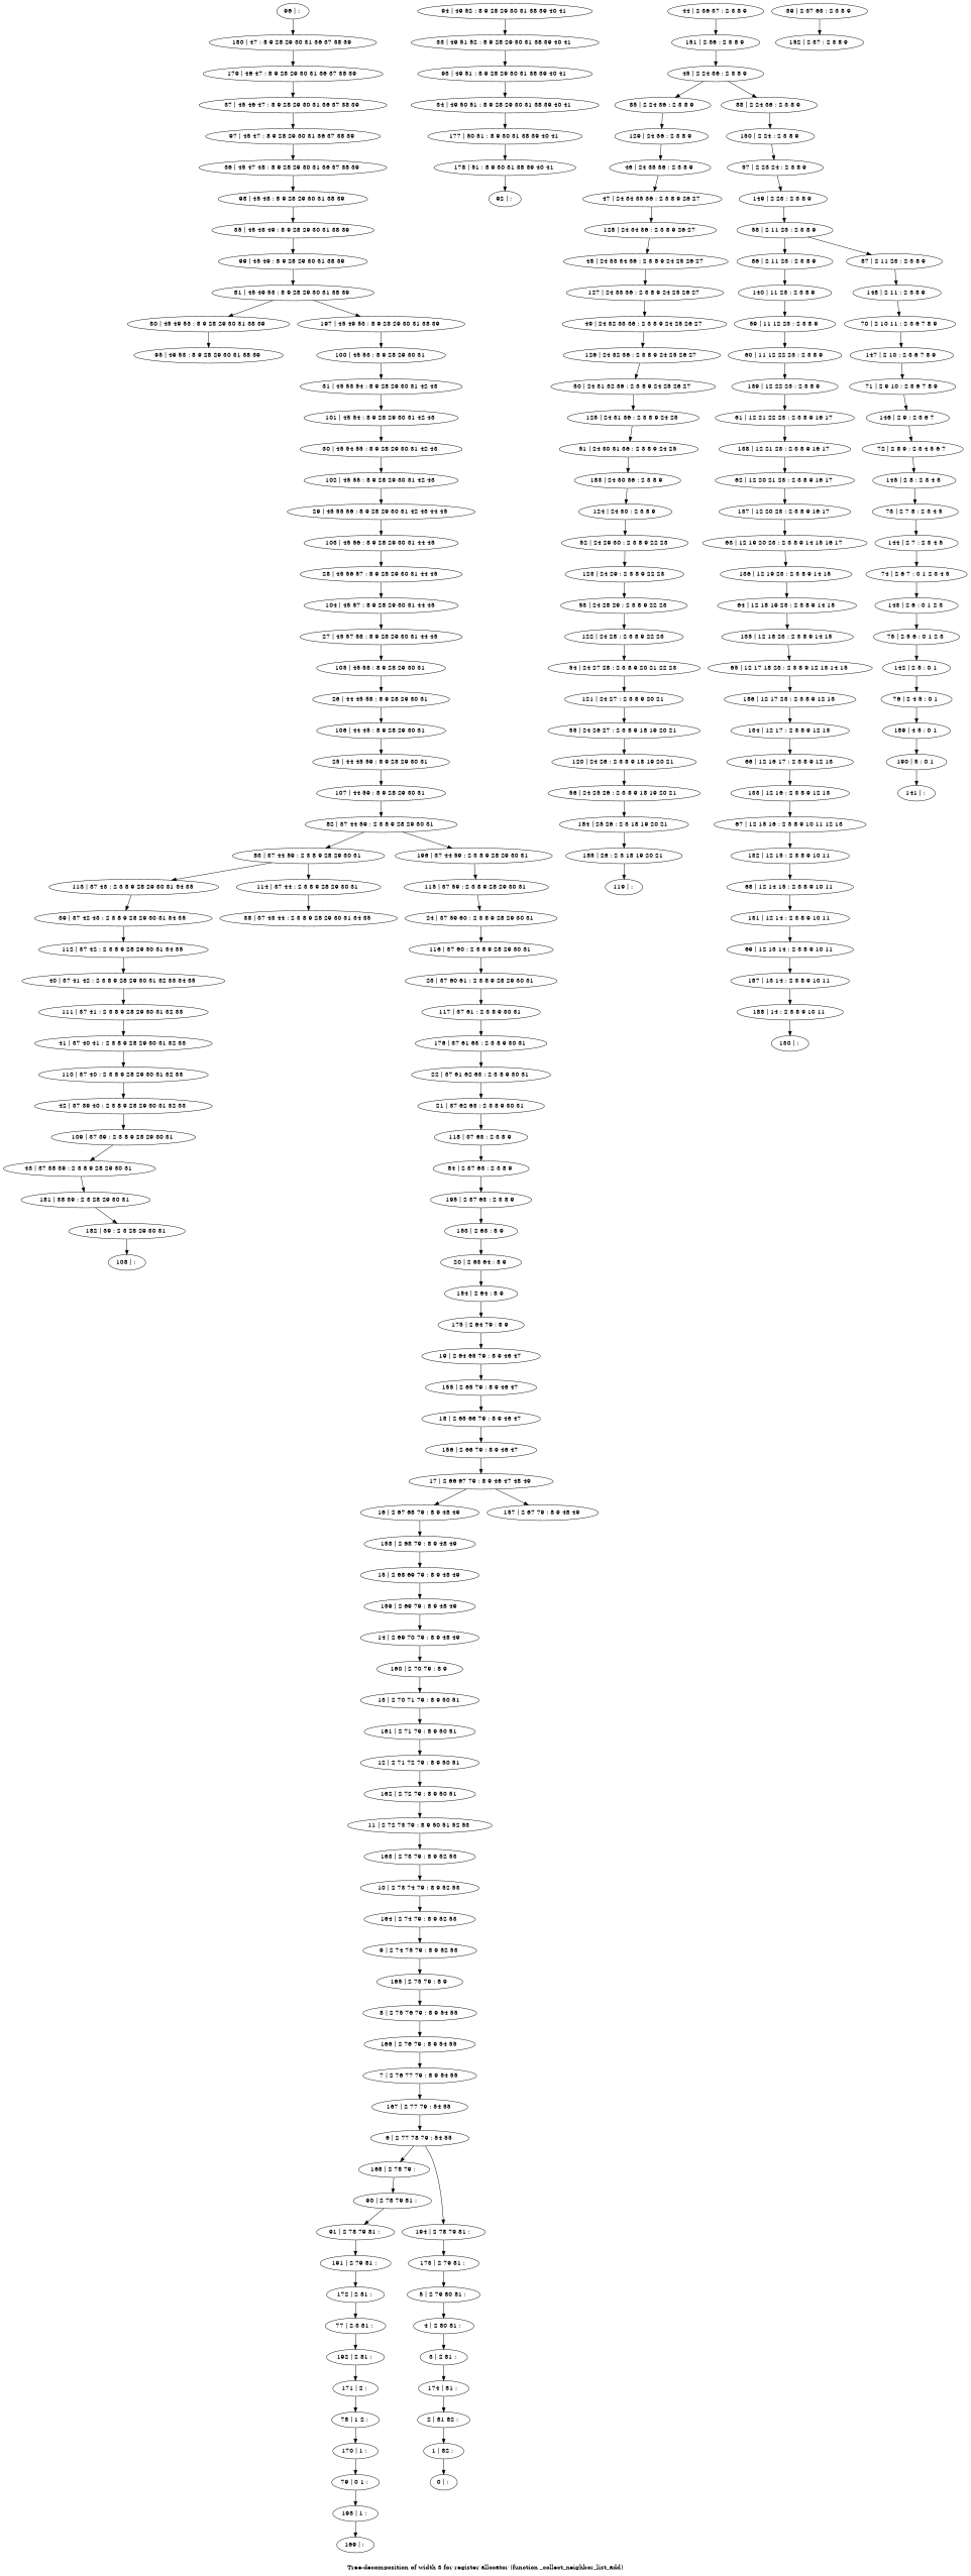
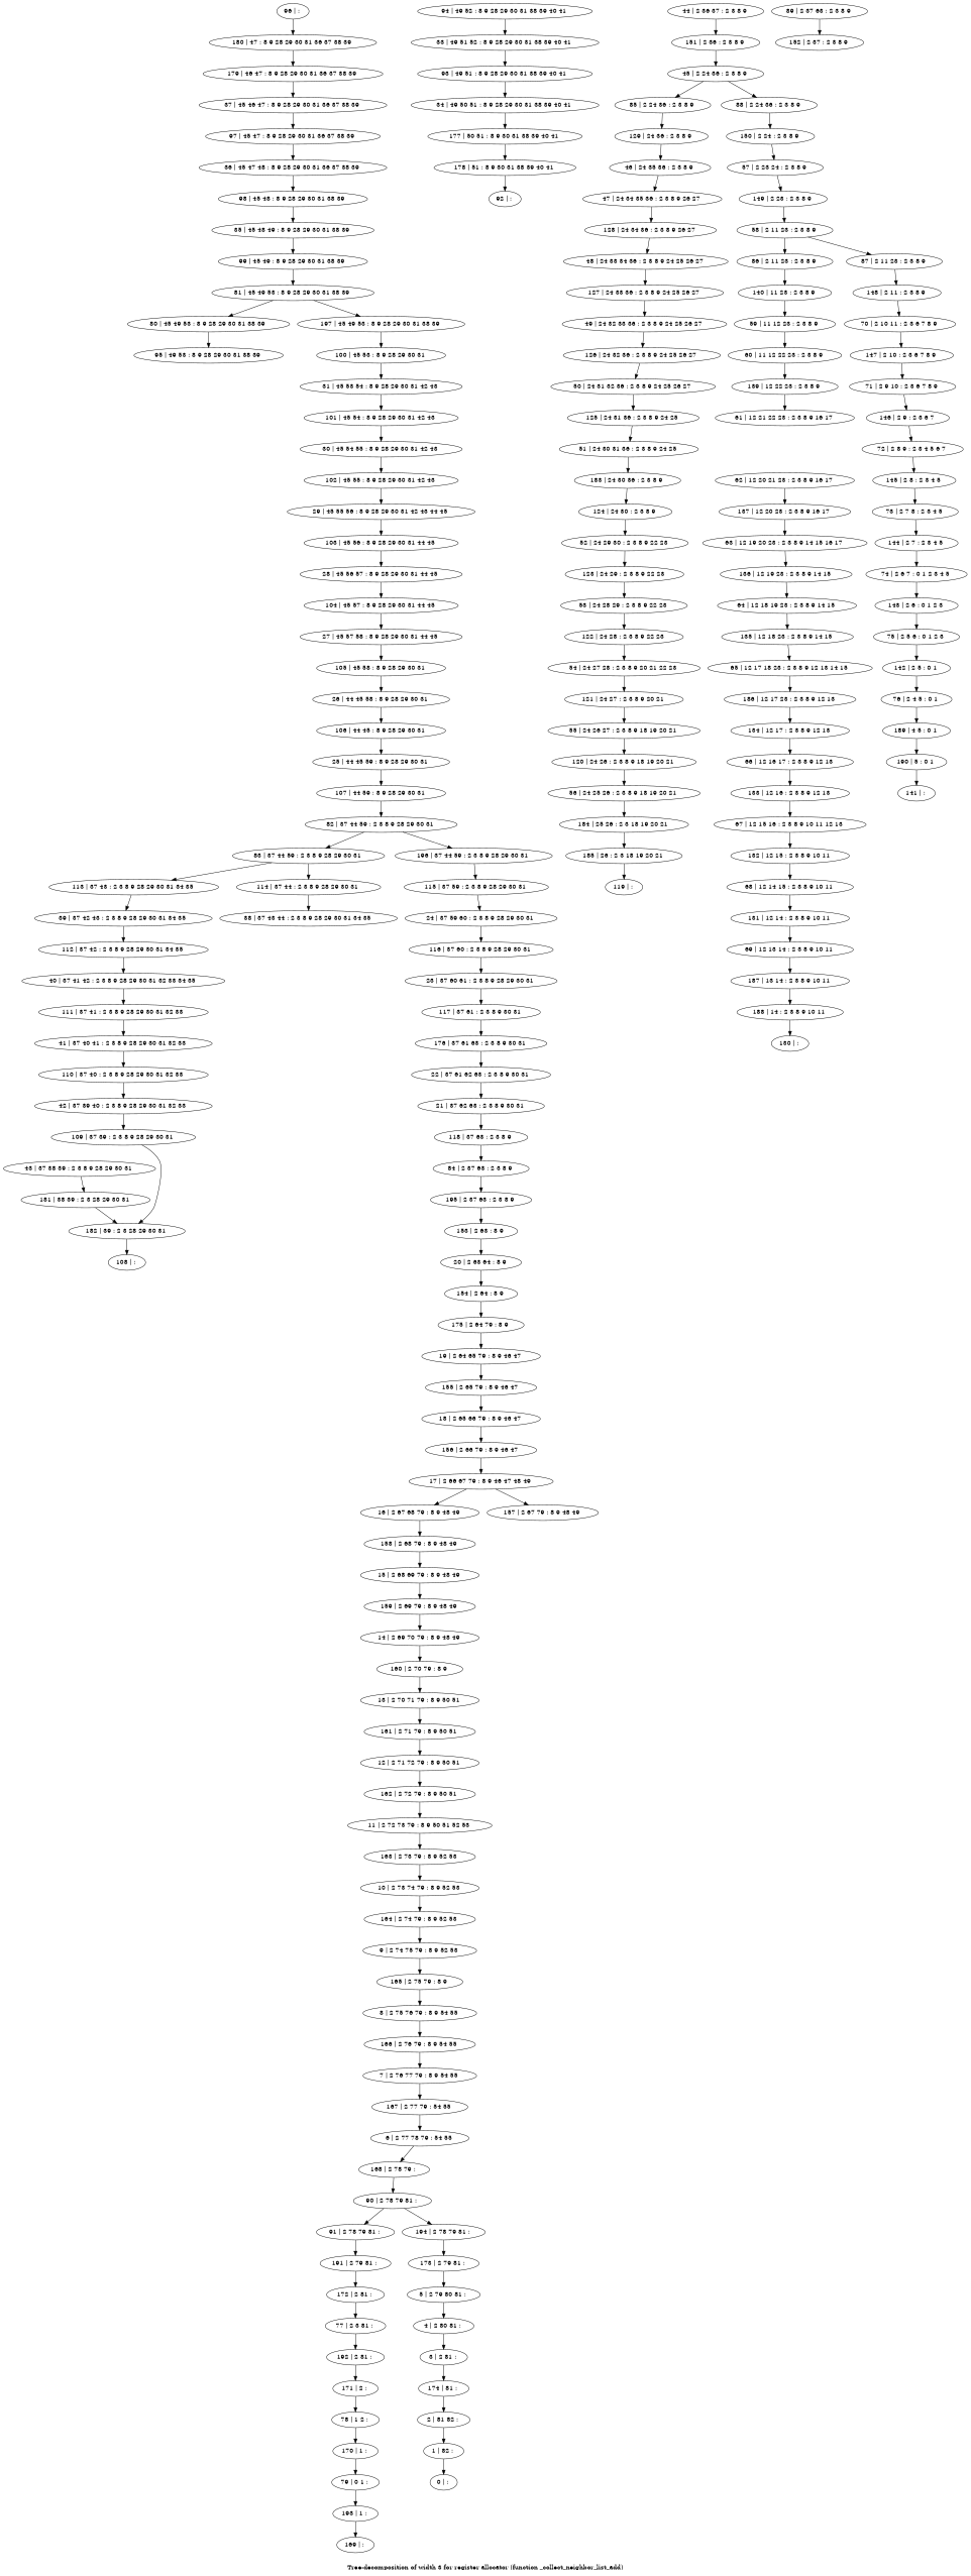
  digraph {
    label="Tree-decomposition of width 3 for register allocator (function _collect_neighbor_list_add)"
    n1 [label="0 | : "]
    n2 [label="1 | 82 : "]
    n3 [label="2 | 81 82 : "]
    n4 [label="3 | 2 81 : "]
    n5 [label="174 | 81 : "]
    n6 [label="4 | 2 80 81 : "]
    n7 [label="5 | 2 79 80 81 : "]
    n8 [label="6 | 2 77 78 79 : 54 55 "]
    n9 [label="168 | 2 78 79 : "]
    n10 [label="90 | 2 78 79 81 : "]
    n11 [label="7 | 2 76 77 79 : 8 9 54 55 "]
    n12 [label="167 | 2 77 79 : 54 55 "]
    n13 [label="8 | 2 75 76 79 : 8 9 54 55 "]
    n14 [label="166 | 2 76 79 : 8 9 54 55 "]
    n15 [label="9 | 2 74 75 79 : 8 9 52 53 "]
    n16 [label="165 | 2 75 79 : 8 9 "]
    n17 [label="10 | 2 73 74 79 : 8 9 52 53 "]
    n18 [label="164 | 2 74 79 : 8 9 52 53 "]
    n19 [label="11 | 2 72 73 79 : 8 9 50 51 52 53 "]
    n20 [label="163 | 2 73 79 : 8 9 52 53 "]
    n21 [label="12 | 2 71 72 79 : 8 9 50 51 "]
    n22 [label="162 | 2 72 79 : 8 9 50 51 "]
    n23 [label="13 | 2 70 71 79 : 8 9 50 51 "]
    n24 [label="161 | 2 71 79 : 8 9 50 51 "]
    n25 [label="14 | 2 69 70 79 : 8 9 48 49 "]
    n26 [label="160 | 2 70 79 : 8 9 "]
    n27 [label="15 | 2 68 69 79 : 8 9 48 49 "]
    n28 [label="159 | 2 69 79 : 8 9 48 49 "]
    n29 [label="16 | 2 67 68 79 : 8 9 48 49 "]
    n30 [label="158 | 2 68 79 : 8 9 48 49 "]
    n31 [label="17 | 2 66 67 79 : 8 9 46 47 48 49 "]
    n32 [label="157 | 2 67 79 : 8 9 48 49 "]
    n33 [label="18 | 2 65 66 79 : 8 9 46 47 "]
    n34 [label="156 | 2 66 79 : 8 9 46 47 "]
    n35 [label="19 | 2 64 65 79 : 8 9 46 47 "]
    n36 [label="155 | 2 65 79 : 8 9 46 47 "]
    n37 [label="20 | 2 63 64 : 8 9 "]
    n38 [label="154 | 2 64 : 8 9 "]
    n39 [label="175 | 2 64 79 : 8 9 "]
    n40 [label="21 | 37 62 63 : 2 3 8 9 30 31 "]
    n41 [label="118 | 37 63 : 2 3 8 9 "]
    n42 [label="84 | 2 37 63 : 2 3 8 9 "]
    n43 [label="22 | 37 61 62 63 : 2 3 8 9 30 31 "]
    n44 [label="23 | 37 60 61 : 2 3 8 9 28 29 30 31 "]
    n45 [label="117 | 37 61 : 2 3 8 9 30 31 "]
    n46 [label="176 | 37 61 63 : 2 3 8 9 30 31 "]
    n47 [label="24 | 37 59 60 : 2 3 8 9 28 29 30 31 "]
    n48 [label="116 | 37 60 : 2 3 8 9 28 29 30 31 "]
    n49 [label="25 | 44 45 59 : 8 9 28 29 30 31 "]
    n50 [label="107 | 44 59 : 8 9 28 29 30 31 "]
    n51 [label="82 | 37 44 59 : 2 3 8 9 28 29 30 31 "]
    n52 [label="26 | 44 45 58 : 8 9 28 29 30 31 "]
    n53 [label="106 | 44 45 : 8 9 28 29 30 31 "]
    n54 [label="27 | 45 57 58 : 8 9 28 29 30 31 44 45 "]
    n55 [label="105 | 45 58 : 8 9 28 29 30 31 "]
    n56 [label="28 | 45 56 57 : 8 9 28 29 30 31 44 45 "]
    n57 [label="104 | 45 57 : 8 9 28 29 30 31 44 45 "]
    n58 [label="29 | 45 55 56 : 8 9 28 29 30 31 42 43 44 45 "]
    n59 [label="103 | 45 56 : 8 9 28 29 30 31 44 45 "]
    n60 [label="30 | 45 54 55 : 8 9 28 29 30 31 42 43 "]
    n61 [label="102 | 45 55 : 8 9 28 29 30 31 42 43 "]
    n62 [label="31 | 45 53 54 : 8 9 28 29 30 31 42 43 "]
    n63 [label="101 | 45 54 : 8 9 28 29 30 31 42 43 "]
    n64 [label="94 | 49 52 : 8 9 28 29 30 31 38 39 40 41 "]
    n65 [label="33 | 49 51 52 : 8 9 28 29 30 31 38 39 40 41 "]
    n66 [label="93 | 49 51 : 8 9 28 29 30 31 38 39 40 41 "]
    n67 [label="34 | 49 50 51 : 8 9 28 29 30 31 38 39 40 41 "]
    n68 [label="177 | 50 51 : 8 9 30 31 38 39 40 41 "]
    n69 [label="178 | 51 : 8 9 30 31 38 39 40 41 "]
    n70 [label="35 | 45 48 49 : 8 9 28 29 30 31 38 39 "]
    n71 [label="99 | 45 49 : 8 9 28 29 30 31 38 39 "]
    n72 [label="81 | 45 49 53 : 8 9 28 29 30 31 38 39 "]
    n73 [label="36 | 45 47 48 : 8 9 28 29 30 31 36 37 38 39 "]
    n74 [label="98 | 45 48 : 8 9 28 29 30 31 38 39 "]
    n75 [label="37 | 45 46 47 : 8 9 28 29 30 31 36 37 38 39 "]
    n76 [label="97 | 45 47 : 8 9 28 29 30 31 36 37 38 39 "]
    n77 [label="38 | 37 43 44 : 2 3 8 9 28 29 30 31 34 35 "]
    n78 [label="113 | 37 43 : 2 3 8 9 28 29 30 31 34 35 "]
    n79 [label="39 | 37 42 43 : 2 3 8 9 28 29 30 31 34 35 "]
    n80 [label="112 | 37 42 : 2 3 8 9 28 29 30 31 34 35 "]
    n81 [label="40 | 37 41 42 : 2 3 8 9 28 29 30 31 32 33 34 35 "]
    n82 [label="111 | 37 41 : 2 3 8 9 28 29 30 31 32 33 "]
    n83 [label="41 | 37 40 41 : 2 3 8 9 28 29 30 31 32 33 "]
    n84 [label="110 | 37 40 : 2 3 8 9 28 29 30 31 32 33 "]
    n85 [label="42 | 37 39 40 : 2 3 8 9 28 29 30 31 32 33 "]
    n86 [label="109 | 37 39 : 2 3 8 9 28 29 30 31 "]
    n87 [label="43 | 37 38 39 : 2 3 8 9 28 29 30 31 "]
    n88 [label="181 | 38 39 : 2 3 28 29 30 31 "]
    n89 [label="182 | 39 : 2 3 28 29 30 31 "]
    n90 [label="44 | 2 36 37 : 2 3 8 9 "]
    n91 [label="151 | 2 36 : 2 3 8 9 "]
    n92 [label="45 | 2 24 36 : 2 3 8 9 "]
    n93 [label="85 | 2 24 36 : 2 3 8 9 "]
    n94 [label="88 | 2 24 36 : 2 3 8 9 "]
    n95 [label="129 | 24 36 : 2 3 8 9 "]
    n96 [label="150 | 2 24 : 2 3 8 9 "]
    n97 [label="46 | 24 35 36 : 2 3 8 9 "]
    n98 [label="47 | 24 34 35 36 : 2 3 8 9 26 27 "]
    n99 [label="128 | 24 34 36 : 2 3 8 9 26 27 "]
    n100 [label="48 | 24 33 34 36 : 2 3 8 9 24 25 26 27 "]
    n101 [label="127 | 24 33 36 : 2 3 8 9 24 25 26 27 "]
    n102 [label="49 | 24 32 33 36 : 2 3 8 9 24 25 26 27 "]
    n103 [label="126 | 24 32 36 : 2 3 8 9 24 25 26 27 "]
    n104 [label="50 | 24 31 32 36 : 2 3 8 9 24 25 26 27 "]
    n105 [label="125 | 24 31 36 : 2 3 8 9 24 25 "]
    n106 [label="51 | 24 30 31 36 : 2 3 8 9 24 25 "]
    n107 [label="183 | 24 30 36 : 2 3 8 9 "]
    n108 [label="124 | 24 30 : 2 3 8 9 "]
    n109 [label="52 | 24 29 30 : 2 3 8 9 22 23 "]
    n110 [label="123 | 24 29 : 2 3 8 9 22 23 "]
    n111 [label="53 | 24 28 29 : 2 3 8 9 22 23 "]
    n112 [label="122 | 24 28 : 2 3 8 9 22 23 "]
    n113 [label="54 | 24 27 28 : 2 3 8 9 20 21 22 23 "]
    n114 [label="121 | 24 27 : 2 3 8 9 20 21 "]
    n115 [label="55 | 24 26 27 : 2 3 8 9 18 19 20 21 "]
    n116 [label="120 | 24 26 : 2 3 8 9 18 19 20 21 "]
    n117 [label="56 | 24 25 26 : 2 3 8 9 18 19 20 21 "]
    n118 [label="184 | 25 26 : 2 3 18 19 20 21 "]
    n119 [label="185 | 26 : 2 3 18 19 20 21 "]
    n120 [label="57 | 2 23 24 : 2 3 8 9 "]
    n121 [label="149 | 2 23 : 2 3 8 9 "]
    n122 [label="58 | 2 11 23 : 2 3 8 9 "]
    n123 [label="86 | 2 11 23 : 2 3 8 9 "]
    n124 [label="87 | 2 11 23 : 2 3 8 9 "]
    n125 [label="140 | 11 23 : 2 3 8 9 "]
    n126 [label="148 | 2 11 : 2 3 8 9 "]
    n127 [label="59 | 11 12 23 : 2 3 8 9 "]
    n128 [label="60 | 11 12 22 23 : 2 3 8 9 "]
    n129 [label="139 | 12 22 23 : 2 3 8 9 "]
    n130 [label="61 | 12 21 22 23 : 2 3 8 9 16 17 "]
-   n131 [label="138 | 12 21 23 : 2 3 8 9 16 17 "]
    n132 [label="62 | 12 20 21 23 : 2 3 8 9 16 17 "]
    n133 [label="137 | 12 20 23 : 2 3 8 9 16 17 "]
    n134 [label="63 | 12 19 20 23 : 2 3 8 9 14 15 16 17 "]
    n135 [label="136 | 12 19 23 : 2 3 8 9 14 15 "]
    n136 [label="64 | 12 18 19 23 : 2 3 8 9 14 15 "]
    n137 [label="135 | 12 18 23 : 2 3 8 9 14 15 "]
    n138 [label="65 | 12 17 18 23 : 2 3 8 9 12 13 14 15 "]
    n139 [label="186 | 12 17 23 : 2 3 8 9 12 13 "]
    n140 [label="134 | 12 17 : 2 3 8 9 12 13 "]
    n141 [label="66 | 12 16 17 : 2 3 8 9 12 13 "]
    n142 [label="133 | 12 16 : 2 3 8 9 12 13 "]
    n143 [label="67 | 12 15 16 : 2 3 8 9 10 11 12 13 "]
    n144 [label="132 | 12 15 : 2 3 8 9 10 11 "]
    n145 [label="68 | 12 14 15 : 2 3 8 9 10 11 "]
    n146 [label="131 | 12 14 : 2 3 8 9 10 11 "]
    n147 [label="69 | 12 13 14 : 2 3 8 9 10 11 "]
    n148 [label="187 | 13 14 : 2 3 8 9 10 11 "]
    n149 [label="188 | 14 : 2 3 8 9 10 11 "]
    n150 [label="70 | 2 10 11 : 2 3 6 7 8 9 "]
    n151 [label="147 | 2 10 : 2 3 6 7 8 9 "]
    n152 [label="71 | 2 9 10 : 2 3 6 7 8 9 "]
    n153 [label="146 | 2 9 : 2 3 6 7 "]
    n154 [label="72 | 2 8 9 : 2 3 4 5 6 7 "]
    n155 [label="145 | 2 8 : 2 3 4 5 "]
    n156 [label="73 | 2 7 8 : 2 3 4 5 "]
    n157 [label="144 | 2 7 : 2 3 4 5 "]
    n158 [label="74 | 2 6 7 : 0 1 2 3 4 5 "]
    n159 [label="143 | 2 6 : 0 1 2 3 "]
    n160 [label="75 | 2 5 6 : 0 1 2 3 "]
    n161 [label="142 | 2 5 : 0 1 "]
    n162 [label="76 | 2 4 5 : 0 1 "]
    n163 [label="189 | 4 5 : 0 1 "]
    n164 [label="190 | 5 : 0 1 "]
    n165 [label="77 | 2 3 81 : "]
    n166 [label="192 | 2 81 : "]
    n167 [label="171 | 2 : "]
    n168 [label="78 | 1 2 : "]
    n169 [label="170 | 1 : "]
    n170 [label="79 | 0 1 : "]
    n171 [label="193 | 1 : "]
    n172 [label="169 | : "]
    n173 [label="80 | 45 49 53 : 8 9 28 29 30 31 38 39 "]
    n174 [label="95 | 49 53 : 8 9 28 29 30 31 38 39 "]
    n175 [label="197 | 45 49 53 : 8 9 28 29 30 31 38 39 "]
    n176 [label="100 | 45 53 : 8 9 28 29 30 31 "]
    n177 [label="83 | 37 44 59 : 2 3 8 9 28 29 30 31 "]
    n178 [label="196 | 37 44 59 : 2 3 8 9 28 29 30 31 "]
    n179 [label="114 | 37 44 : 2 3 8 9 28 29 30 31 "]
    n180 [label="115 | 37 59 : 2 3 8 9 28 29 30 31 "]
    n181 [label="195 | 2 37 63 : 2 3 8 9 "]
    n182 [label="89 | 2 37 63 : 2 3 8 9 "]
    n183 [label="152 | 2 37 : 2 3 8 9 "]
    n184 [label="153 | 2 63 : 8 9 "]
    n185 [label="91 | 2 78 79 81 : "]
    n186 [label="194 | 2 78 79 81 : "]
    n187 [label="191 | 2 79 81 : "]
    n188 [label="173 | 2 79 81 : "]
    n189 [label="172 | 2 81 : "]
    n190 [label="92 | : "]
    n191 [label="96 | : "]
    n192 [label="180 | 47 : 8 9 28 29 30 31 36 37 38 39 "]
    n193 [label="179 | 46 47 : 8 9 28 29 30 31 36 37 38 39 "]
    n194 [label="108 | : "]
    n195 [label="119 | : "]
    n196 [label="130 | : "]
    n197 [label="141 | : "]
    n2 -> n1
    n3 -> n2
    n4 -> n5
    n5 -> n3
    n6 -> n4
    n7 -> n6
    n8 -> n9
    n9 -> n10
    n10 -> n185
-   n8 -> n186
+   n10 -> n186
    n11 -> n12
    n12 -> n8
    n13 -> n14
    n14 -> n11
    n15 -> n16
    n16 -> n13
    n17 -> n18
    n18 -> n15
    n19 -> n20
    n20 -> n17
    n21 -> n22
    n22 -> n19
    n23 -> n24
    n24 -> n21
    n25 -> n26
    n26 -> n23
    n27 -> n28
    n28 -> n25
    n29 -> n30
    n30 -> n27
    n31 -> n29
    n31 -> n32
    n33 -> n34
    n34 -> n31
    n35 -> n36
    n36 -> n33
    n37 -> n38
    n38 -> n39
    n39 -> n35
    n40 -> n41
    n41 -> n42
    n42 -> n181
    n43 -> n40
    n44 -> n45
    n45 -> n46
    n46 -> n43
    n47 -> n48
    n48 -> n44
    n49 -> n50
    n50 -> n51
    n51 -> n177
    n51 -> n178
    n52 -> n53
    n53 -> n49
    n54 -> n55
    n55 -> n52
    n56 -> n57
    n57 -> n54
    n58 -> n59
    n59 -> n56
    n60 -> n61
    n61 -> n58
    n62 -> n63
    n63 -> n60
    n64 -> n65
    n65 -> n66
    n66 -> n67
    n67 -> n68
    n68 -> n69
    n69 -> n190
    n70 -> n71
    n71 -> n72
    n72 -> n173
    n72 -> n175
    n73 -> n74
    n74 -> n70
    n75 -> n76
    n76 -> n73
    n78 -> n79
    n79 -> n80
    n80 -> n81
    n81 -> n82
    n82 -> n83
    n83 -> n84
    n84 -> n85
    n85 -> n86
-   n86 -> n87
+   n86 -> n89
    n87 -> n88
    n88 -> n89
    n89 -> n194
    n90 -> n91
    n91 -> n92
    n92 -> n93
    n92 -> n94
    n93 -> n95
    n94 -> n96
    n95 -> n97
    n96 -> n120
    n97 -> n98
    n98 -> n99
    n99 -> n100
    n100 -> n101
    n101 -> n102
    n102 -> n103
    n103 -> n104
    n104 -> n105
    n105 -> n106
    n106 -> n107
    n107 -> n108
    n108 -> n109
    n109 -> n110
    n110 -> n111
    n111 -> n112
    n112 -> n113
    n113 -> n114
    n114 -> n115
    n115 -> n116
    n116 -> n117
    n117 -> n118
    n118 -> n119
    n119 -> n195
    n120 -> n121
    n121 -> n122
    n122 -> n123
    n122 -> n124
    n123 -> n125
    n124 -> n126
    n125 -> n127
    n126 -> n150
    n127 -> n128
    n128 -> n129
    n129 -> n130
-   n130 -> n131
-   n131 -> n132
    n132 -> n133
    n133 -> n134
    n134 -> n135
    n135 -> n136
    n136 -> n137
    n137 -> n138
    n138 -> n139
    n139 -> n140
    n140 -> n141
    n141 -> n142
    n142 -> n143
    n143 -> n144
    n144 -> n145
    n145 -> n146
    n146 -> n147
    n147 -> n148
    n148 -> n149
    n149 -> n196
    n150 -> n151
    n151 -> n152
    n152 -> n153
    n153 -> n154
    n154 -> n155
    n155 -> n156
    n156 -> n157
    n157 -> n158
    n158 -> n159
    n159 -> n160
    n160 -> n161
    n161 -> n162
    n162 -> n163
    n163 -> n164
    n164 -> n197
    n165 -> n166
    n166 -> n167
    n167 -> n168
    n168 -> n169
    n169 -> n170
    n170 -> n171
    n171 -> n172
    n173 -> n174
    n175 -> n176
    n176 -> n62
    n177 -> n78
    n177 -> n179
    n178 -> n180
    n179 -> n77
    n180 -> n47
    n181 -> n184
    n182 -> n183
    n184 -> n37
    n185 -> n187
    n186 -> n188
    n187 -> n189
    n188 -> n7
    n189 -> n165
    n191 -> n192
    n192 -> n193
    n193 -> n75
  }
